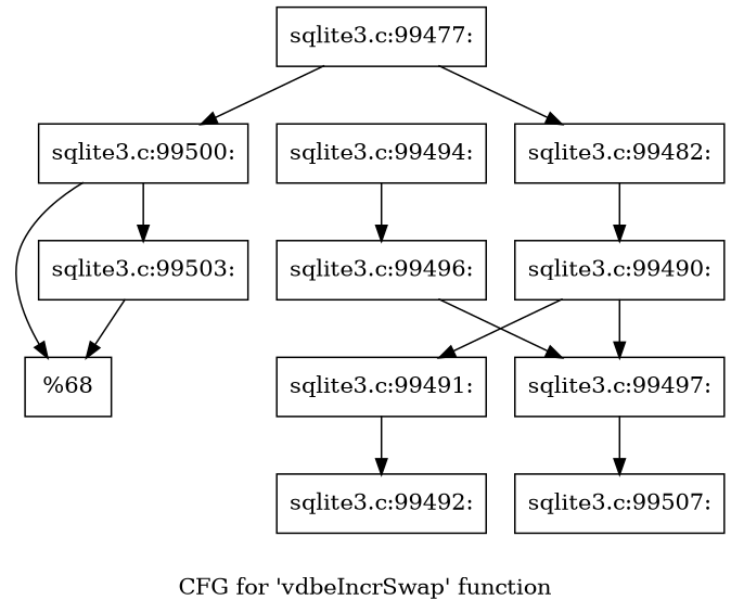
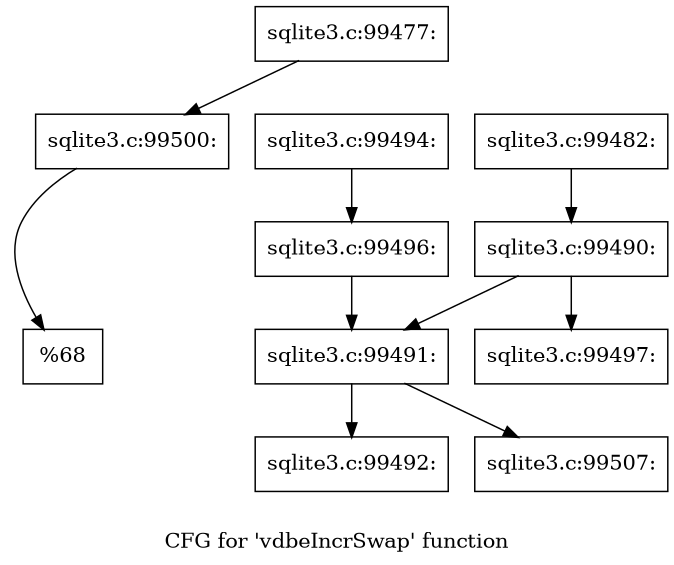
  digraph {
    label="CFG for 'vdbeIncrSwap' function"
    node [shape=record]
    n1 [label="{sqlite3.c:99477:}"]
    n2 [label="{sqlite3.c:99482:}"]
    n3 [label="{sqlite3.c:99500:}"]
    n4 [label="{sqlite3.c:99490:}"]
-   n5 [label="{sqlite3.c:99503:}"]
    n6 [label="{%68}"]
    n7 [label="{sqlite3.c:99491:}"]
    n8 [label="{sqlite3.c:99497:}"]
    n9 [label="{sqlite3.c:99492:}"]
    n10 [label="{sqlite3.c:99507:}"]
    n11 [label="{sqlite3.c:99494:}"]
    n12 [label="{sqlite3.c:99496:}"]
-   n1 -> n2
    n1 -> n3
    n2 -> n4
-   n3 -> n5
    n3 -> n6
    n4 -> n7
    n4 -> n8
-   n5 -> n6
    n7 -> n9
-   n8 -> n10
+   n7 -> n10
    n11 -> n12
-   n12 -> n8
+   n12 -> n7
  }
